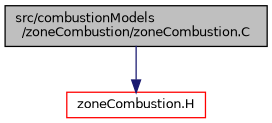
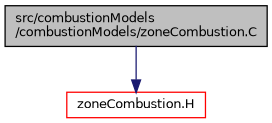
  digraph {
    node [fontname=Helvetica fontsize=10 shape=record]
-   n1 [color=black fillcolor=grey75 fontcolor=black height=0.2 label="src/combustionModels\l/zoneCombustion/zoneCombustion.C" style=filled width=0.4]
+   n1 [color=black fillcolor=grey75 fontcolor=black height=0.2 label="src/combustionModels\l/combustionModels/zoneCombustion.C" style=filled width=0.4]
    n2 [color=red height=0.2 label="zoneCombustion.H" width=0.4]
    n1 -> n2 [color=midnightblue fontname=Helvetica fontsize=10 labelfontname=Helvetica labelfontsize=10 style=solid]
  }
